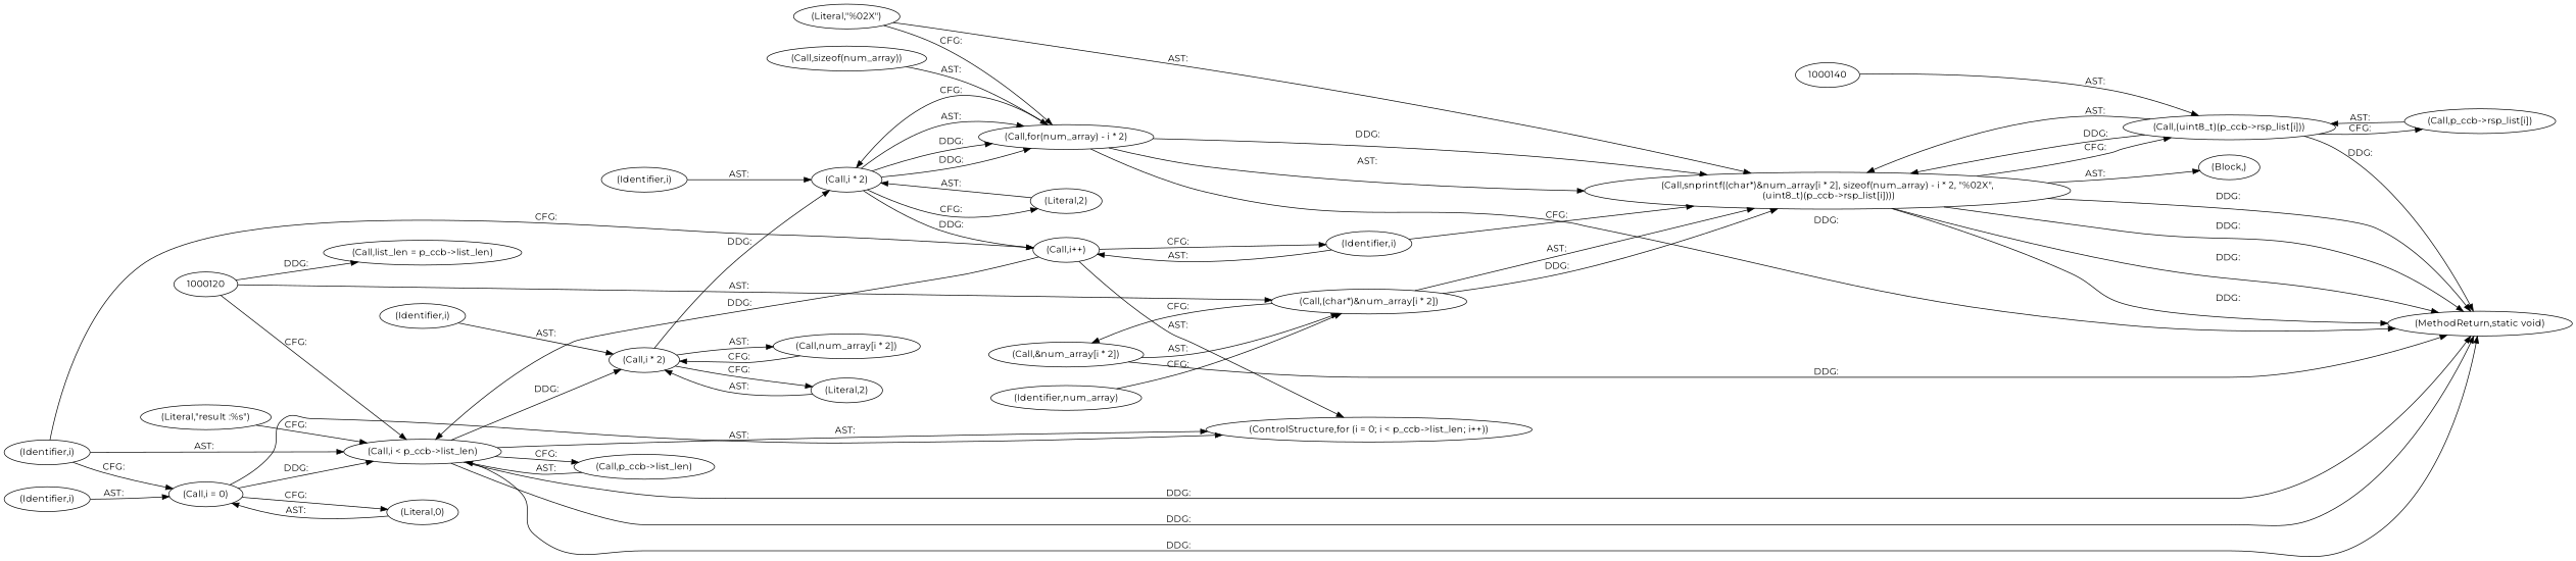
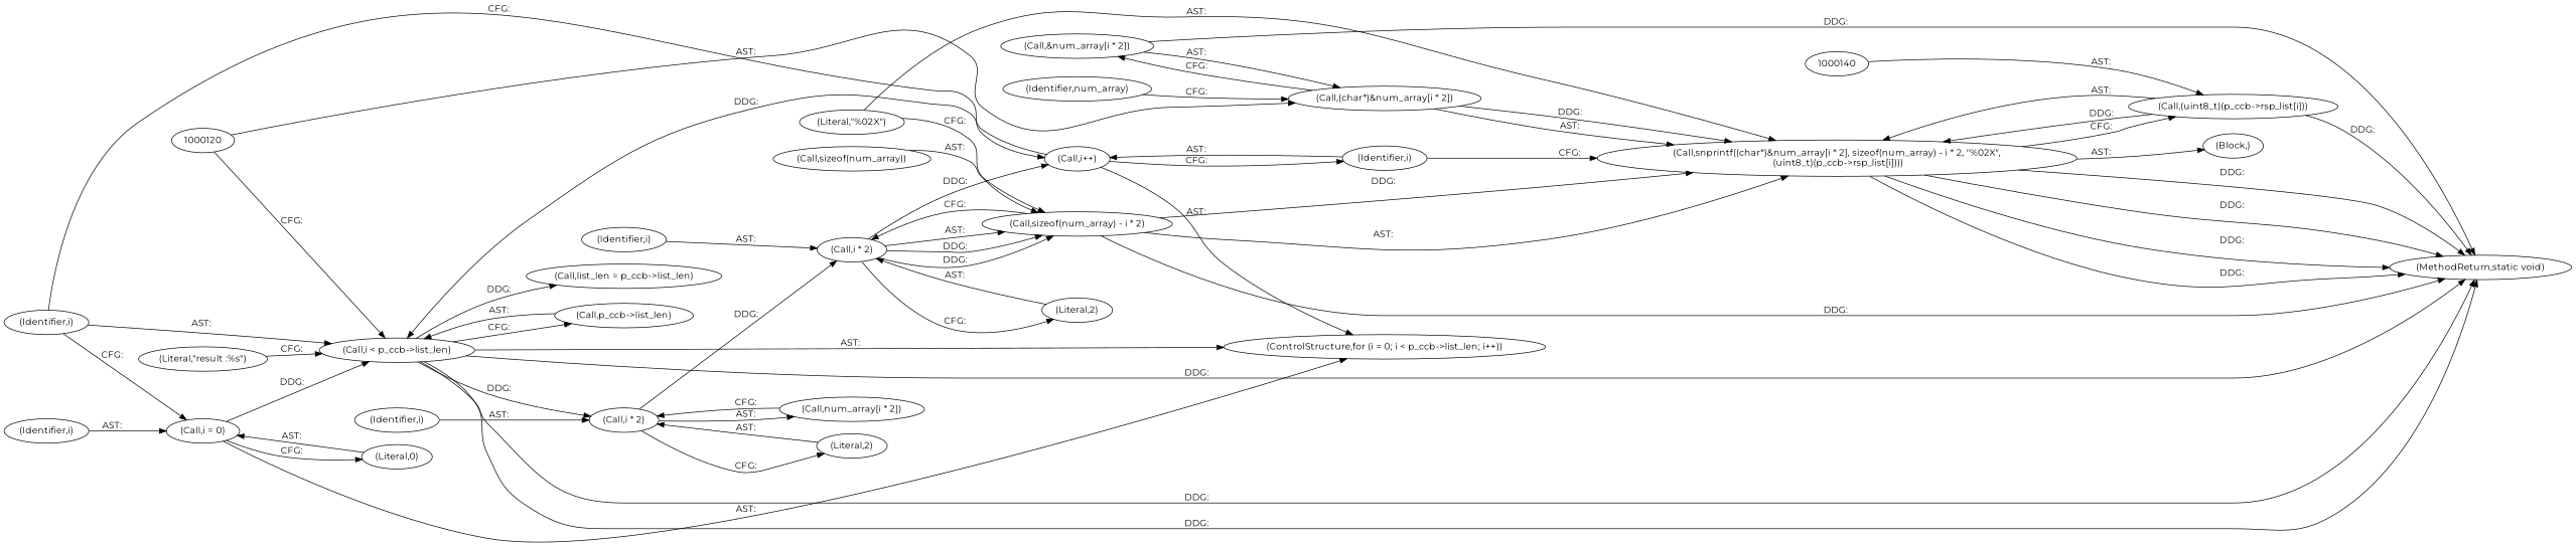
  digraph {
    fontname=Montserrat
    rankdir=LR
    node [fontname=Montserrat]
    edge [fontname=Montserrat]
    n1 [label="(Call,snprintf((char*)&num_array[i * 2], sizeof(num_array) - i * 2, \"%02X\",\n (uint8_t)(p_ccb->rsp_list[i])))"]
    n2 [label="(Call,(uint8_t)(p_ccb->rsp_list[i]))"]
    n3 [label="(MethodReturn,static void)"]
    n4 [label="(Block,)"]
-   n5 [label="(Call,p_ccb->rsp_list[i])"]
    n6 [label="(Call,(char*)&num_array[i * 2])"]
    n7 [label="(Call,&num_array[i * 2])"]
-   n8 [label="(Call,for(num_array) - i * 2)"]
+   n8 [label="(Call,sizeof(num_array) - i * 2)"]
    n9 [label="(Call,i * 2)"]
    n10 [label="(Call,i++)"]
    n11 [label="(Literal,2)"]
    n12 [label="(Call,i < p_ccb->list_len)"]
    n13 [label="(ControlStructure,for (i = 0; i < p_ccb->list_len; i++))"]
    n14 [label="(Identifier,i)"]
    n15 [label="(Call,i * 2)"]
    n16 [label="(Call,num_array[i * 2])"]
    n17 [label="(Literal,2)"]
    n18 [label="(Call,list_len = p_ccb->list_len)"]
    n19 [label="(Call,p_ccb->list_len)"]
    n20 [label="(Call,i = 0)"]
    n21 [label="(Literal,0)"]
    n22 [label="(Literal,\"%02X\")"]
    n23 [label="(Identifier,i)"]
    n24 [label="(Identifier,i)"]
    n25 [label="(Identifier,i)"]
    n26 [label="(Identifier,num_array)"]
    n27 [label="(Call,sizeof(num_array))"]
    n28 [label="(Identifier,i)"]
    n29 [label="(Literal,\"result :%s\")"]
    n30 [label=1000120]
    1000140
    n1 -> n2 [label="CFG: "]
    n1 -> n3 [label="DDG: "]
    n1 -> n3 [label="DDG: "]
    n1 -> n3 [label="DDG: "]
    n1 -> n3 [label="DDG: "]
    n1 -> n4 [label="AST: "]
    n2 -> n1 [label="AST: "]
    n2 -> n1 [label="DDG: "]
    n2 -> n3 [label="DDG: "]
-   n2 -> n5 [label="CFG: "]
-   n5 -> n2 [label="AST: "]
    n6 -> n1 [label="AST: "]
    n6 -> n1 [label="DDG: "]
    n6 -> n7 [label="CFG: "]
    n7 -> n3 [label="DDG: "]
    n7 -> n6 [label="AST: "]
    n8 -> n1 [label="AST: "]
    n8 -> n1 [label="DDG: "]
    n8 -> n3 [label="DDG: "]
    n8 -> n9 [label="CFG: "]
    n9 -> n8 [label="AST: "]
    n9 -> n8 [label="DDG: "]
    n9 -> n8 [label="DDG: "]
    n9 -> n10 [label="DDG: "]
    n9 -> n11 [label="CFG: "]
    n10 -> n12 [label="DDG: "]
    n10 -> n13 [label="AST: "]
    n10 -> n14 [label="CFG: "]
    n11 -> n9 [label="AST: "]
    n12 -> n3 [label="DDG: "]
    n12 -> n3 [label="DDG: "]
    n12 -> n3 [label="DDG: "]
    n12 -> n13 [label="AST: "]
    n12 -> n15 [label="DDG: "]
-   n30 -> n18 [label="DDG: "]
+   n12 -> n18 [label="DDG: "]
    n12 -> n19 [label="CFG: "]
    n14 -> n1 [label="CFG: "]
    n14 -> n10 [label="AST: "]
    n15 -> n9 [label="DDG: "]
    n15 -> n16 [label="AST: "]
    n15 -> n17 [label="CFG: "]
    n16 -> n15 [label="CFG: "]
    n17 -> n15 [label="AST: "]
    n19 -> n12 [label="AST: "]
    n20 -> n12 [label="DDG: "]
    n20 -> n13 [label="AST: "]
    n20 -> n21 [label="CFG: "]
    n21 -> n20 [label="AST: "]
    n22 -> n1 [label="AST: "]
    n22 -> n8 [label="CFG: "]
    n23 -> n10 [label="CFG: "]
    n23 -> n12 [label="AST: "]
    n23 -> n20 [label="CFG: "]
    n24 -> n15 [label="AST: "]
    n25 -> n9 [label="AST: "]
    n26 -> n6 [label="CFG: "]
    n27 -> n8 [label="AST: "]
    n28 -> n20 [label="AST: "]
    n29 -> n12 [label="CFG: "]
    n30 -> n6 [label="AST: "]
    n30 -> n12 [label="CFG: "]
    1000140 -> n2 [label="AST: "]
  }
